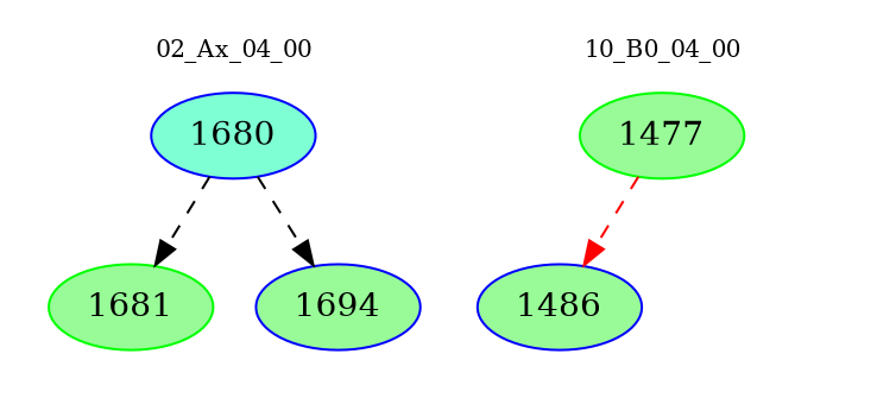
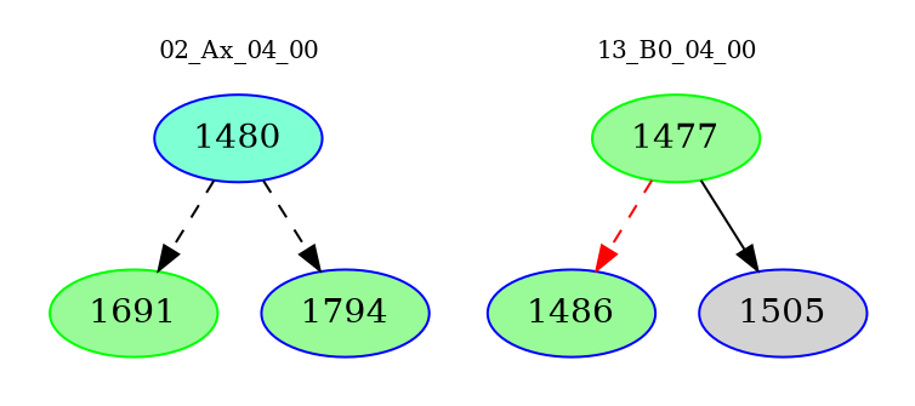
  digraph {
    node [color=blue fillcolor=palegreen style=filled]
    edge [arrowhead=normal color=black style=dashed]
-   n1 [fillcolor=aquamarine label=1680]
-   n2 [color=green label=1681]
-   n3 [label=1694]
+   n1 [fillcolor=aquamarine label=1480]
+   n2 [color=green label=1691]
+   n3 [label=1794]
    n4 [color=green label=1477]
    n5 [label=1486]
+   n6 [fillcolor=lightgrey label=1505]
    subgraph cluster_1 {
      color=white
      fontsize=10
      label="02_Ax_04_00"
      n1
      n2
      n3
    }
    subgraph cluster_2 {
      color=white
      fontsize=10
-     label="10_B0_04_00"
+     label="13_B0_04_00"
      n4
      n5
+     n6
    }
    n1 -> n2
    n1 -> n3
    n4 -> n5 [color=red]
+   n4 -> n6 [style=solid]
  }
